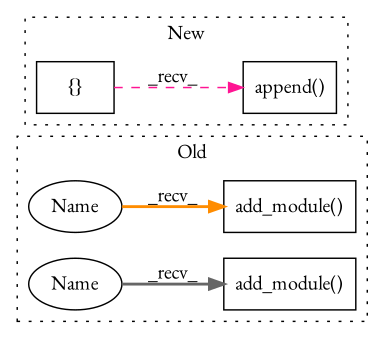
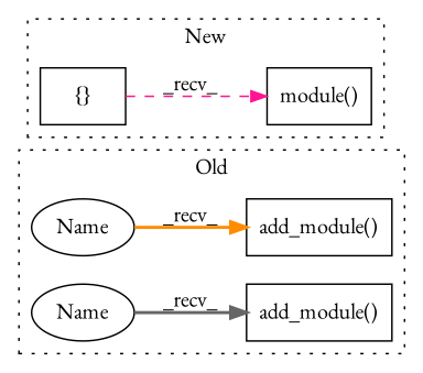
  digraph {
    rankdir=LR
    fontname="EB Garamond"
    node [a=75 l="18,1" shape=box fontname="EB Garamond"]
    edge [style=bold fontname="EB Garamond"]
    n1 [label="add_module()" s="2105,2151"]
    n2 [label="add_module()" s="1668,1738"]
    n3 [a=87 l=6 label=Name s=2105 shape=ellipse]
    n4 [a=87 l=6 label=Name s=1668 shape=ellipse]
-   n5 [l="33,14" label="append()" s="1504,1693"]
+   n5 [l="33,14" label="module()" s="1504,1693"]
    n6 [a=59 l="2,1" label="{}" s="1248,1248"]
    subgraph cluster_1 {
      label=Old
      style=dotted
      n1
      n2
      n3
      n4
    }
    subgraph cluster_2 {
      label=New
      style=dotted
      n5
      n6
    }
    n3 -> n1 [label=_recv_ color=darkorange]
    n4 -> n2 [label=_recv_ color=gray40]
    n6 -> n5 [label=_recv_ color=deeppink style=dashed]
  }
